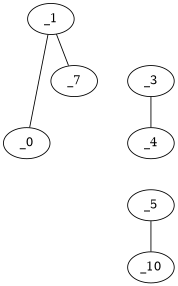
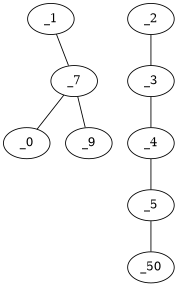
  graph {
    node [charge=0 chem=1 symbol="C  " x=2.7818 y=-0.2078]
    edge [valence=1]
    _1 [chem=4 symbol="N  " x=3.7568 y=-1.1088]
    _7 [x=4.1906]
    n3 [label=_0 x=4.3803 y=-1.8906]
+   _2 [y=-1.3313]
    _3 [x=2 y=-0.7078]
+   _9 [x=5.1906]
    _4 [chem=4 symbol="N  " x=2 y=0.2922]
    _5 [y=0.9157]
-   _10 [chem=2 symbol="O  " x=2.5593 y=1.8906]
+   _10 [chem=2 symbol="O  " x=2.5593 y=1.8906 label=_50]
    _1 -- _7
-   _1 -- n3
+   _7 -- n3
+   _7 -- _9
+   _2 -- _3
    _3 -- _4
+   _4 -- _5
    _5 -- _10 [valence=2]
  }
